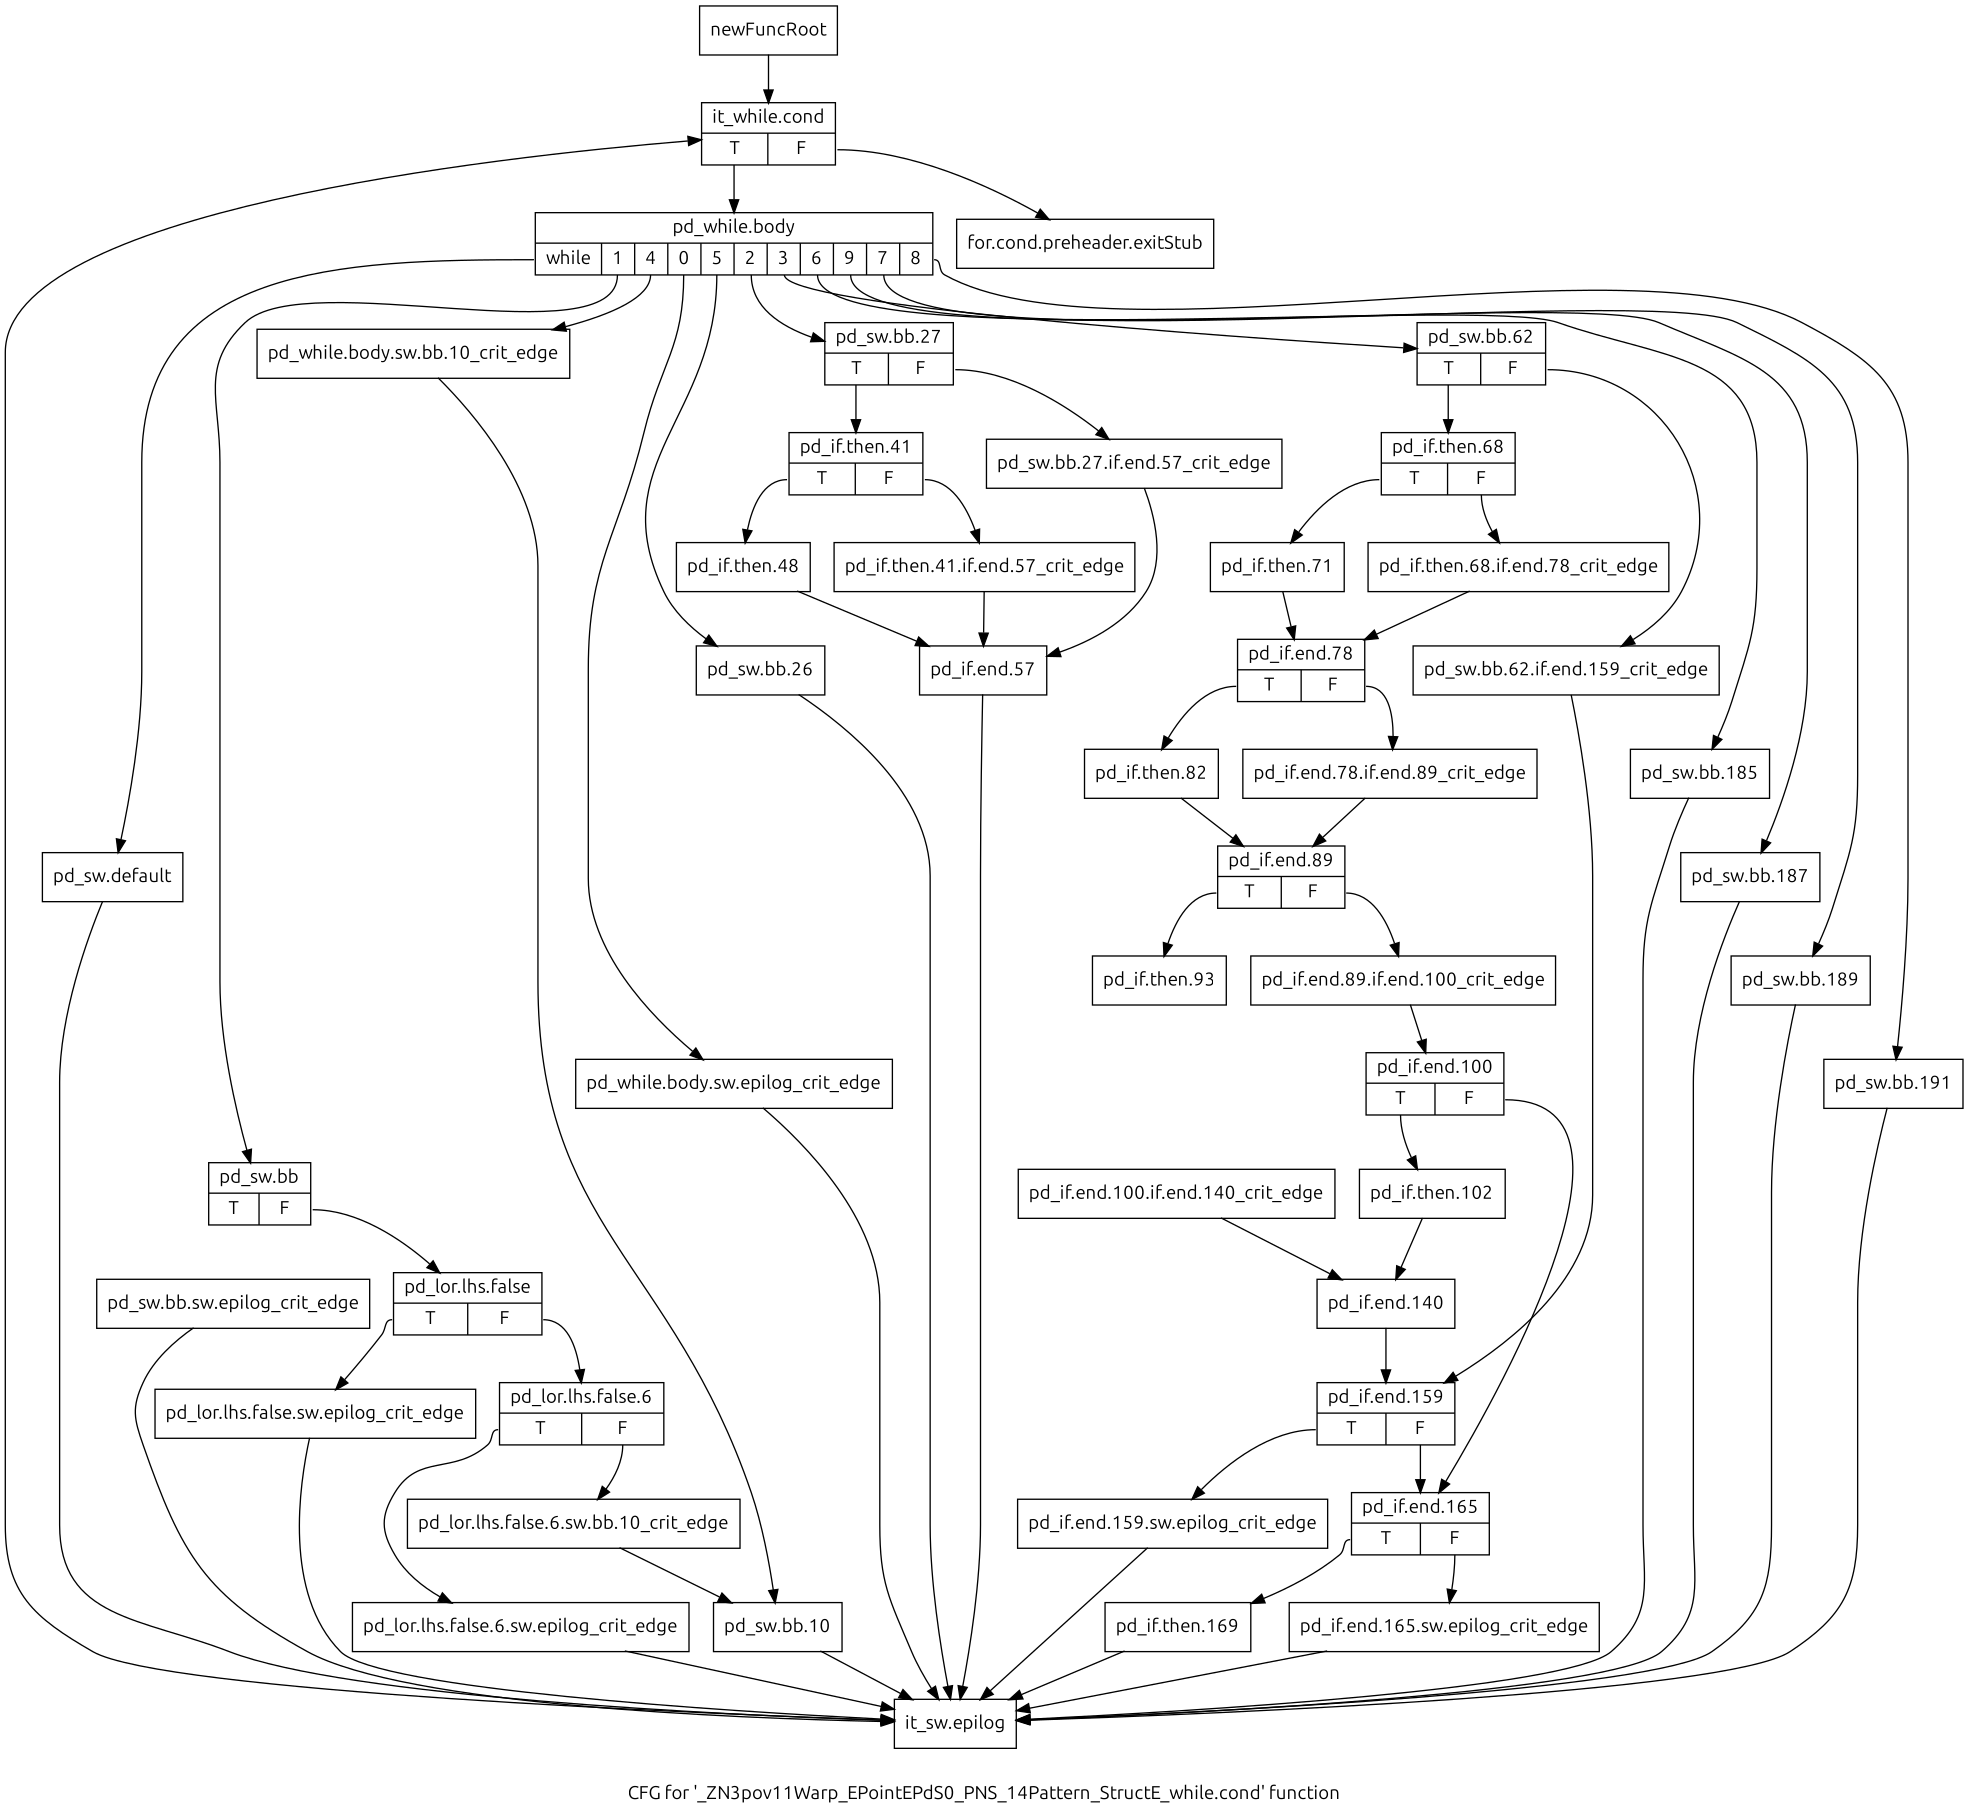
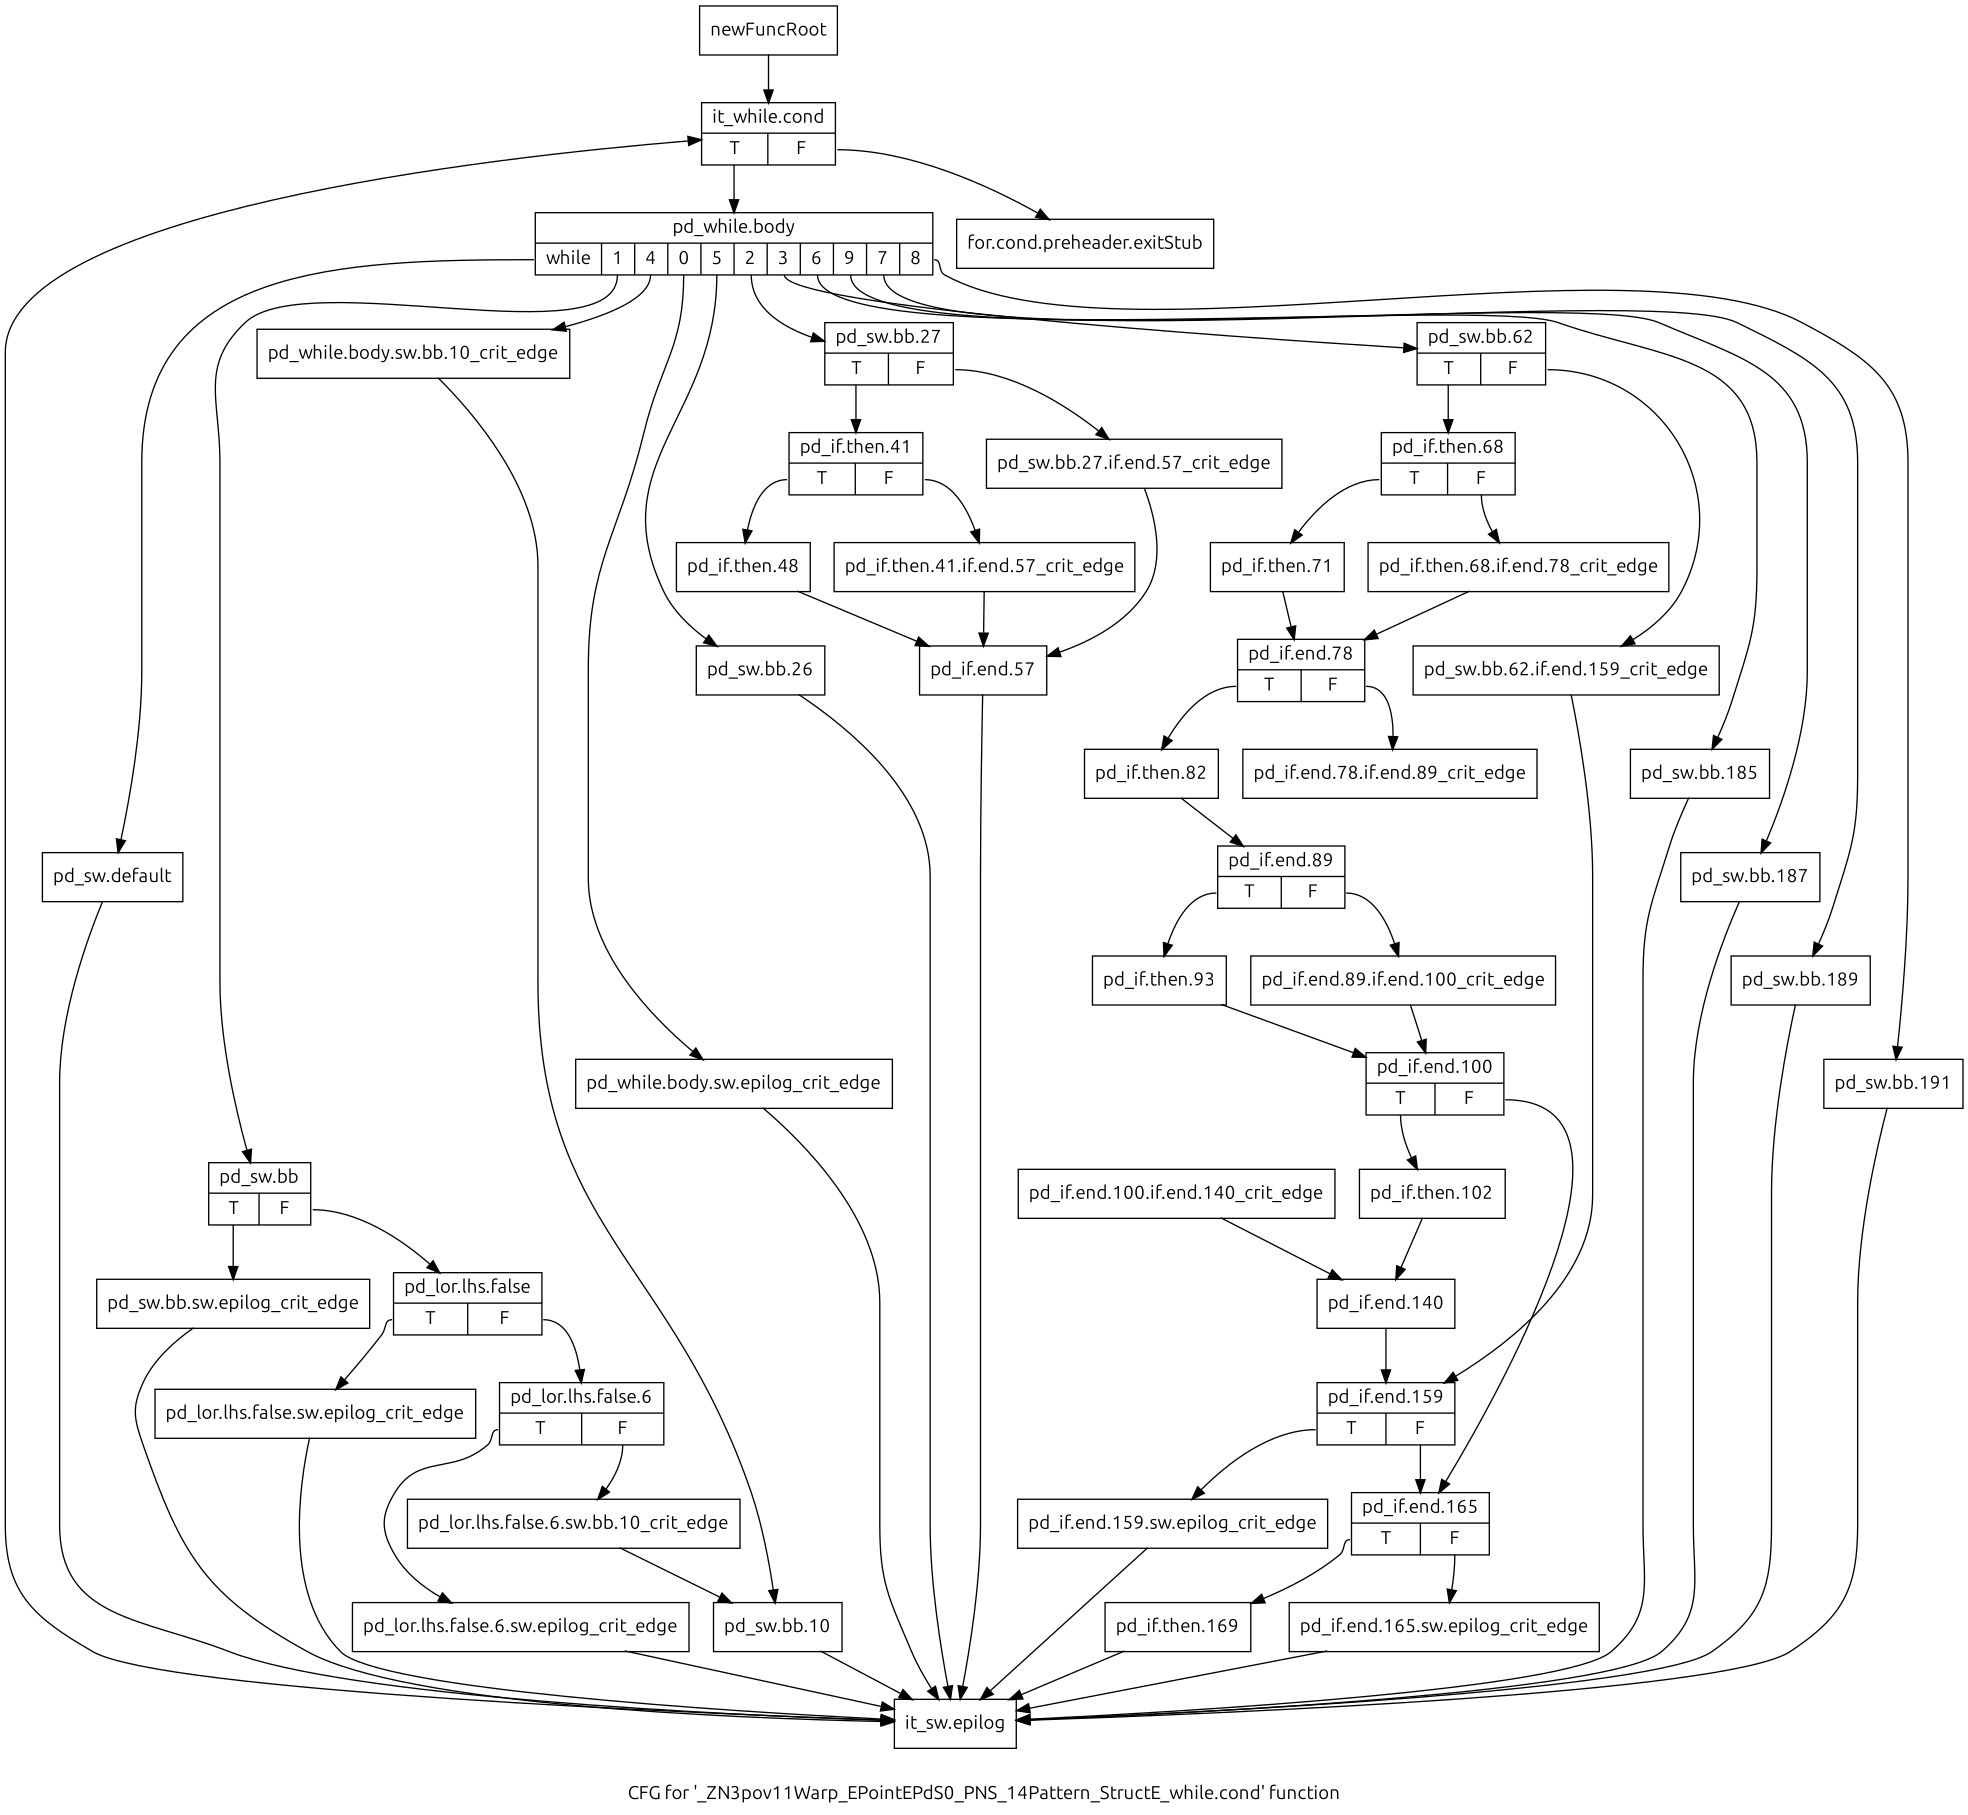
  digraph {
    fontname=Ubuntu
    label="CFG for '_ZN3pov11Warp_EPointEPdS0_PNS_14Pattern_StructE_while.cond' function"
    node [fontname=Ubuntu shape=record]
    edge [fontname=Ubuntu]
    n1 [label="{newFuncRoot}"]
    n2 [label="{it_while.cond|{<s0>T|<s1>F}}"]
    n3 [label="{for.cond.preheader.exitStub}"]
    n4 [label="{pd_while.body|{<s0>while|<s1>1|<s2>4|<s3>0|<s4>5|<s5>2|<s6>3|<s7>6|<s8>9|<s9>7|<s10>8}}"]
    n5 [label="{pd_sw.default}"]
    n6 [label="{pd_sw.bb|{<s0>T|<s1>F}}"]
    n7 [label="{pd_while.body.sw.bb.10_crit_edge}"]
    n8 [label="{pd_while.body.sw.epilog_crit_edge}"]
    n9 [label="{pd_sw.bb.26}"]
    n10 [label="{pd_sw.bb.27|{<s0>T|<s1>F}}"]
    n11 [label="{pd_sw.bb.62|{<s0>T|<s1>F}}"]
    n12 [label="{pd_sw.bb.185}"]
    n13 [label="{pd_sw.bb.187}"]
    n14 [label="{pd_sw.bb.189}"]
    n15 [label="{pd_sw.bb.191}"]
    n16 [label="{it_sw.epilog}"]
    n17 [label="{pd_sw.bb.sw.epilog_crit_edge}"]
    n18 [label="{pd_lor.lhs.false|{<s0>T|<s1>F}}"]
    n19 [label="{pd_sw.bb.10}"]
    n20 [label="{pd_if.then.41|{<s0>T|<s1>F}}"]
    n21 [label="{pd_sw.bb.27.if.end.57_crit_edge}"]
    n22 [label="{pd_if.then.68|{<s0>T|<s1>F}}"]
    n23 [label="{pd_sw.bb.62.if.end.159_crit_edge}"]
    n24 [label="{pd_lor.lhs.false.sw.epilog_crit_edge}"]
    n25 [label="{pd_lor.lhs.false.6|{<s0>T|<s1>F}}"]
    n26 [label="{pd_if.then.48}"]
    n27 [label="{pd_if.then.41.if.end.57_crit_edge}"]
    n28 [label="{pd_if.end.57}"]
    n29 [label="{pd_if.then.71}"]
    n30 [label="{pd_if.then.68.if.end.78_crit_edge}"]
    n31 [label="{pd_if.end.159|{<s0>T|<s1>F}}"]
    n32 [label="{pd_if.end.78|{<s0>T|<s1>F}}"]
    n33 [label="{pd_if.end.159.sw.epilog_crit_edge}"]
    n34 [label="{pd_if.end.165|{<s0>T|<s1>F}}"]
    n35 [label="{pd_if.then.169}"]
    n36 [label="{pd_if.end.165.sw.epilog_crit_edge}"]
    n37 [label="{pd_if.then.82}"]
    n38 [label="{pd_if.end.78.if.end.89_crit_edge}"]
    n39 [label="{pd_if.end.89|{<s0>T|<s1>F}}"]
    n40 [label="{pd_if.then.93}"]
    n41 [label="{pd_if.end.89.if.end.100_crit_edge}"]
    n42 [label="{pd_if.end.100|{<s0>T|<s1>F}}"]
    n43 [label="{pd_if.then.102}"]
    n44 [label="{pd_if.end.140}"]
    n45 [label="{pd_if.end.100.if.end.140_crit_edge}"]
    n46 [label="{pd_lor.lhs.false.6.sw.epilog_crit_edge}"]
    n47 [label="{pd_lor.lhs.false.6.sw.bb.10_crit_edge}"]
    n1 -> n2
    n2 -> n3 [tailport=s1]
    n2 -> n4 [tailport=s0]
    n4 -> n5 [tailport=s0]
    n4 -> n6 [tailport=s1]
    n4 -> n7 [tailport=s2]
    n4 -> n8 [tailport=s3]
    n4 -> n9 [tailport=s4]
    n4 -> n10 [tailport=s5]
    n4 -> n11 [tailport=s6]
    n4 -> n12 [tailport=s7]
    n4 -> n13 [tailport=s8]
    n4 -> n14 [tailport=s9]
    n4 -> n15 [tailport=s10]
    n5 -> n16
+   n6 -> n17 [tailport=s0]
    n6 -> n18 [tailport=s1]
    n7 -> n19
    n8 -> n16
    n9 -> n16
    n10 -> n20 [tailport=s0]
    n10 -> n21 [tailport=s1]
    n11 -> n22 [tailport=s0]
    n11 -> n23 [tailport=s1]
    n12 -> n16
    n13 -> n16
    n14 -> n16
    n15 -> n16
    n16 -> n2
    n17 -> n16
    n18 -> n24 [tailport=s0]
    n18 -> n25 [tailport=s1]
    n19 -> n16
    n20 -> n26 [tailport=s0]
    n20 -> n27 [tailport=s1]
    n21 -> n28
    n22 -> n29 [tailport=s0]
    n22 -> n30 [tailport=s1]
    n23 -> n31
    n24 -> n16
    n25 -> n46 [tailport=s0]
    n25 -> n47 [tailport=s1]
    n26 -> n28
    n27 -> n28
    n28 -> n16
    n29 -> n32
    n30 -> n32
    n31 -> n33 [tailport=s0]
    n31 -> n34 [tailport=s1]
    n32 -> n37 [tailport=s0]
    n32 -> n38 [tailport=s1]
    n33 -> n16
    n34 -> n35 [tailport=s0]
    n34 -> n36 [tailport=s1]
    n35 -> n16
    n36 -> n16
    n37 -> n39
-   n38 -> n39
    n39 -> n40 [tailport=s0]
    n39 -> n41 [tailport=s1]
+   n40 -> n42
    n41 -> n42
    n42 -> n34 [tailport=s1]
    n42 -> n43 [tailport=s0]
    n43 -> n44
    n44 -> n31
    n45 -> n44
    n46 -> n16
    n47 -> n19
  }
